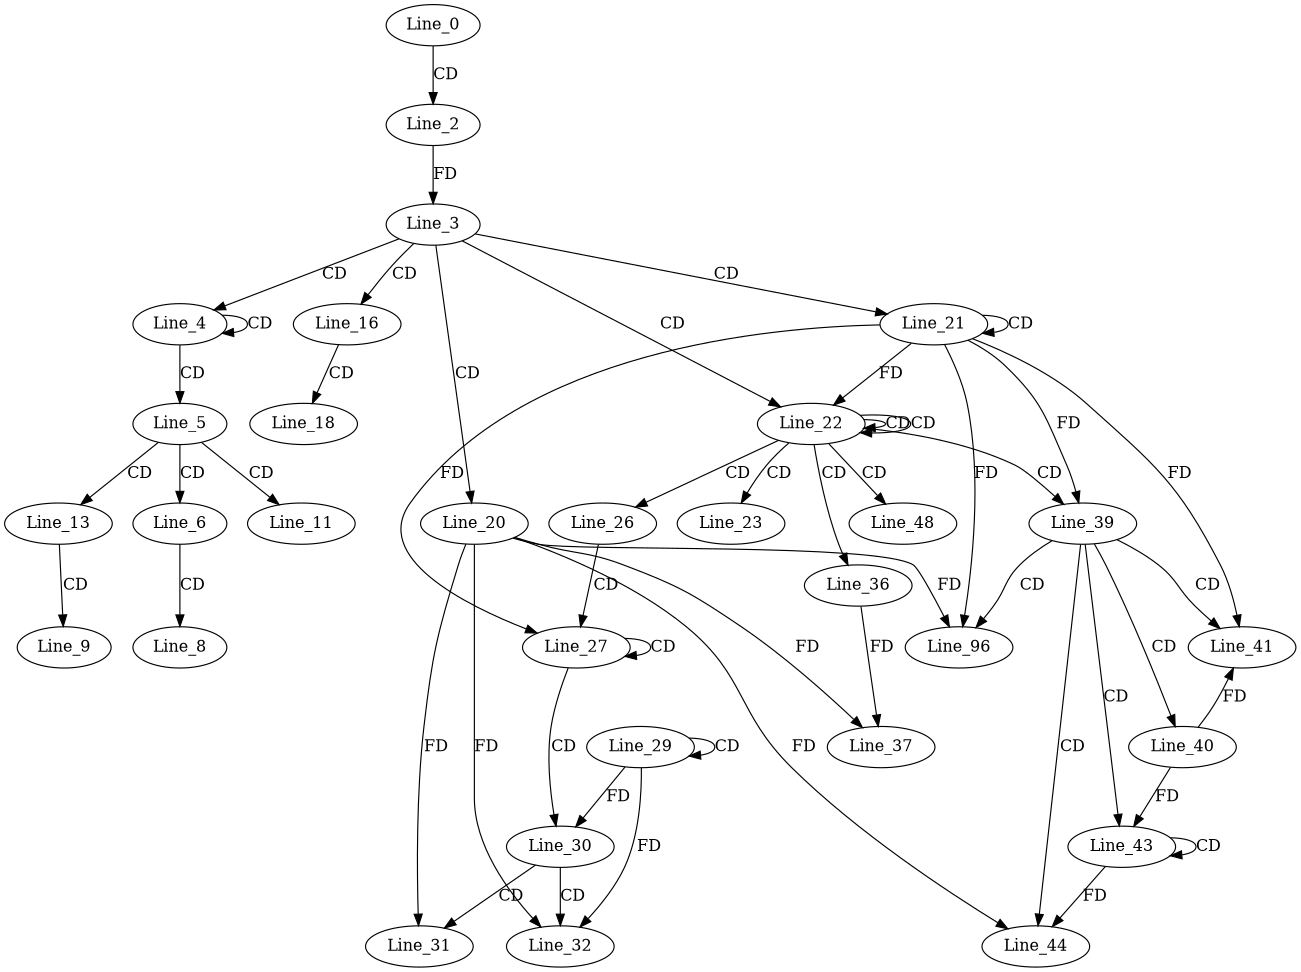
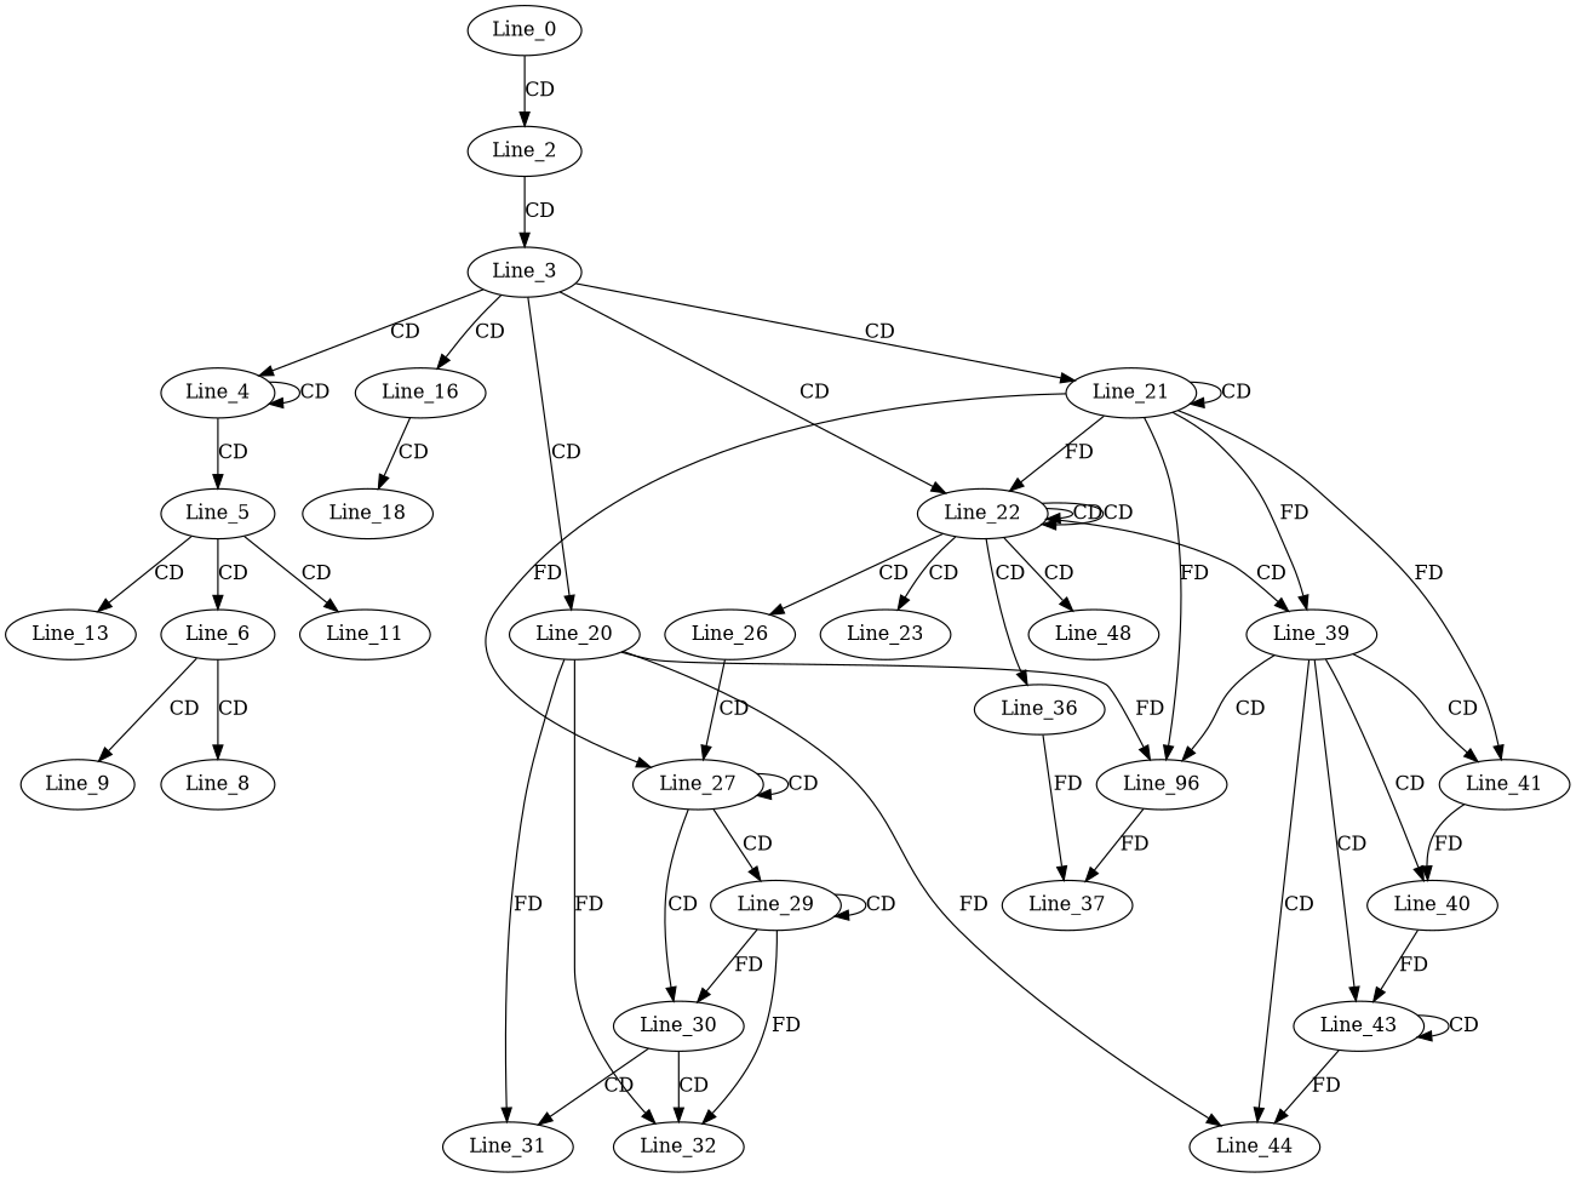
  digraph {
    Line_0
    Line_2
    Line_3
    Line_4
    Line_16
    Line_20
    Line_21
    Line_22
    Line_5
    Line_18
    Line_31
    Line_32
    Line_37
    Line_44
    n15 [label=Line_96]
    Line_27
    Line_41
    Line_39
    Line_48
    Line_23
    Line_26
    Line_36
    Line_6
    Line_11
    Line_13
    Line_8
    Line_9
    Line_29
    Line_30
    Line_40
    Line_43
    Line_0 -> Line_2 [label=CD]
-   Line_2 -> Line_3 [label=FD]
+   Line_2 -> Line_3 [label=CD]
    Line_3 -> Line_4 [label=CD]
    Line_3 -> Line_16 [label=CD]
    Line_3 -> Line_20 [label=CD]
    Line_3 -> Line_21 [label=CD]
    Line_3 -> Line_22 [label=CD]
    Line_4 -> Line_4 [label=CD]
    Line_4 -> Line_5 [label=CD]
    Line_16 -> Line_18 [label=CD]
    Line_20 -> Line_31 [label=FD]
    Line_20 -> Line_32 [label=FD]
-   Line_20 -> Line_37 [label=FD]
+   n15 -> Line_37 [label=FD]
    Line_20 -> Line_44 [label=FD]
    Line_20 -> n15 [label=FD]
    Line_21 -> Line_21 [label=CD]
    Line_21 -> Line_22 [label=FD]
    Line_21 -> n15 [label=FD]
    Line_21 -> Line_27 [label=FD]
    Line_21 -> Line_41 [label=FD]
    Line_21 -> Line_39 [label=FD]
    Line_22 -> Line_22 [label=CD]
    Line_22 -> Line_22 [label=CD]
    Line_22 -> Line_39 [label=CD]
    Line_22 -> Line_48 [label=CD]
    Line_22 -> Line_23 [label=CD]
    Line_22 -> Line_26 [label=CD]
    Line_22 -> Line_36 [label=CD]
    Line_5 -> Line_6 [label=CD]
    Line_5 -> Line_11 [label=CD]
    Line_5 -> Line_13 [label=CD]
    Line_27 -> Line_27 [label=CD]
+   Line_27 -> Line_29 [label=CD]
    Line_27 -> Line_30 [label=CD]
    Line_39 -> Line_44 [label=CD]
    Line_39 -> n15 [label=CD]
    Line_39 -> Line_41 [label=CD]
    Line_39 -> Line_40 [label=CD]
    Line_39 -> Line_43 [label=CD]
    Line_26 -> Line_27 [label=CD]
    Line_36 -> Line_37 [label=FD]
    Line_6 -> Line_8 [label=CD]
-   Line_13 -> Line_9 [label=CD]
+   Line_6 -> Line_9 [label=CD]
    Line_29 -> Line_32 [label=FD]
    Line_29 -> Line_29 [label=CD]
    Line_29 -> Line_30 [label=FD]
    Line_30 -> Line_31 [label=CD]
    Line_30 -> Line_32 [label=CD]
-   Line_40 -> Line_41 [label=FD]
+   Line_41 -> Line_40 [label=FD]
    Line_40 -> Line_43 [label=FD]
    Line_43 -> Line_44 [label=FD]
    Line_43 -> Line_43 [label=CD]
  }
